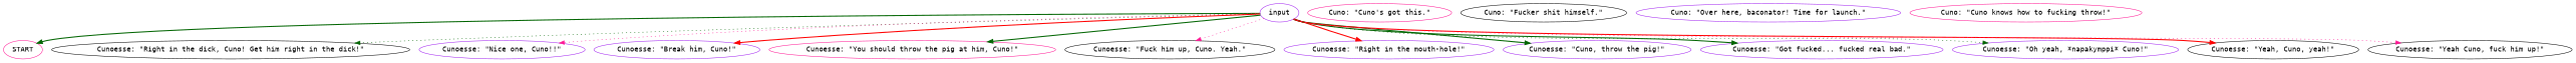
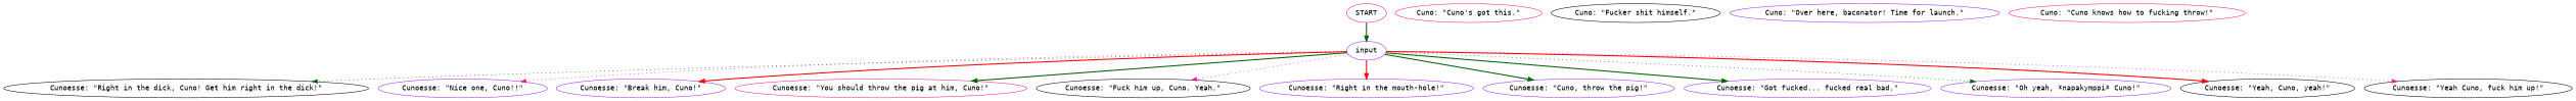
  digraph {
    fontname="DejaVu Sans Mono"
    node [color=purple fontname="DejaVu Sans Mono"]
    edge [color=darkgreen style=bold fontname="DejaVu Sans Mono"]
    n1 [label=START color=deeppink]
    n2 [label=input]
    n3 [label="Cunoesse: \"Right in the dick, Cuno! Get him right in the dick!\"" color=black]
    n4 [label="Cunoesse: \"Nice one, Cuno!!\""]
    n5 [label="Cunoesse: \"Break him, Cuno!\""]
    n6 [label="Cunoesse: \"You should throw the pig at him, Cuno!\"" color=deeppink]
    n7 [label="Cunoesse: \"Fuck him up, Cuno. Yeah.\"" color=black]
    n8 [label="Cunoesse: \"Right in the mouth-hole!\""]
    n9 [label="Cunoesse: \"Cuno, throw the pig!\""]
    n10 [label="Cunoesse: \"Got fucked... fucked real bad.\""]
    n11 [label="Cunoesse: \"Oh yeah, *napakymppi* Cuno!\""]
    n12 [label="Cunoesse: \"Yeah, Cuno, yeah!\"" color=black]
    n13 [label="Cunoesse: \"Yeah Cuno, fuck him up!\"" color=black]
    n14 [label="Cuno: \"Cuno's got this.\"" color=deeppink]
    n15 [label="Cuno: \"Fucker shit himself.\"" color=black]
    n16 [label="Cuno: \"Over here, baconator! Time for launch.\""]
    n17 [label="Cuno: \"Cuno knows how to fucking throw!\"" color=deeppink]
-   n2 -> n1
+   n1 -> n2
    n2 -> n3 [style=dotted]
    n2 -> n4 [color=deeppink style=dotted]
    n2 -> n5 [color=red]
    n2 -> n6
    n2 -> n7 [color=deeppink style=dotted]
    n2 -> n8 [color=red]
    n2 -> n9
    n2 -> n10
    n2 -> n11 [style=dotted]
    n2 -> n12 [color=red]
    n2 -> n13 [color=deeppink style=dotted]
  }
